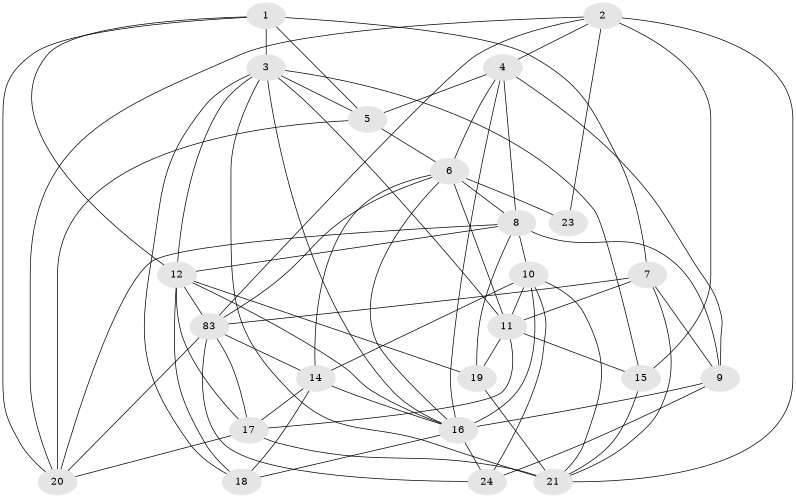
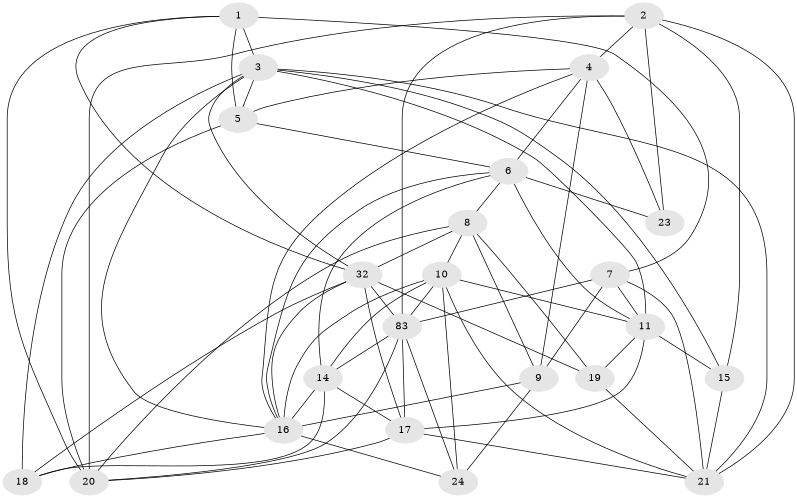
  graph {
    node [color=gray90 style=filled]
    edge [weight=1.0]
    1
    3
    5
    7
-   12
+   12 [label=32]
    20
    15
    21
    11
    16
    18
    6
    n13 [label=83]
    9
    19
    17
    2
    4
    23
    14
    24
    8
    10
    1 -- 3 [weight=2.0]
    1 -- 5
    1 -- 7
    1 -- 12
    1 -- 20
    3 -- 5
    3 -- 12
    3 -- 15
    3 -- 21 [weight=2.0]
    3 -- 11
    3 -- 16
    3 -- 18
    5 -- 20 [weight=2.0]
    5 -- 6
    7 -- 21
    7 -- 11
    7 -- n13
    7 -- 9
    12 -- 16
    12 -- 18
    12 -- n13
    12 -- 19 [weight=2.0]
    12 -- 17 [weight=2.0]
    15 -- 21
    11 -- 15
    11 -- 19 [weight=2.0]
    11 -- 17
    16 -- 18
    16 -- 24
    6 -- 11 [weight=3.0]
    6 -- 16
-   6 -- n13
+   10 -- n13
    6 -- 23
    6 -- 14
    6 -- 8
    n13 -- 20
    n13 -- 17
    n13 -- 14
    n13 -- 24
    9 -- 16 [weight=3.0]
    9 -- 24
    19 -- 21
    17 -- 20
    17 -- 21 [weight=2.0]
    2 -- 20 [weight=2.0]
    2 -- 15
    2 -- 21 [weight=2.0]
    2 -- n13
    2 -- 4
    2 -- 23
    4 -- 5 [weight=2.0]
    4 -- 16
    4 -- 6
    4 -- 9
-   4 -- 8 [weight=2.0]
+   4 -- 23 [weight=2.0]
    14 -- 16
    14 -- 18
    14 -- 17
    8 -- 12
    8 -- 20
    8 -- 9
    8 -- 19
    8 -- 10
    10 -- 21
    10 -- 11
    10 -- 16 [weight=2.0]
    10 -- 14 [weight=2.0]
    10 -- 24
  }
